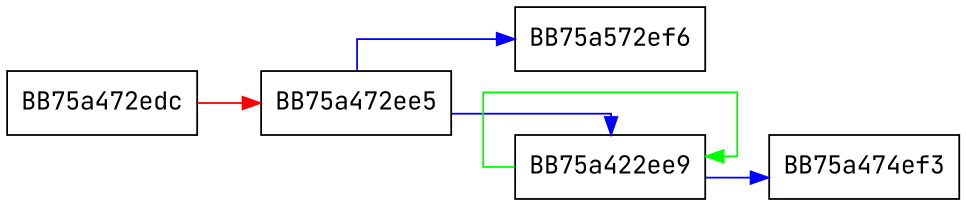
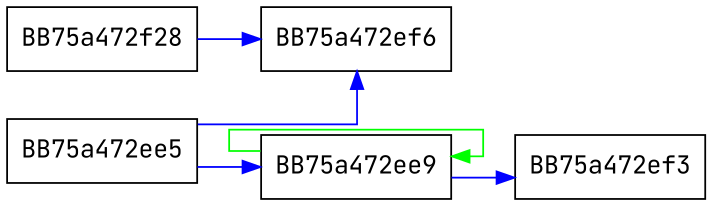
  digraph {
    fontname="JetBrains Mono"
    rankdir=LR
    splines=ortho
    node [fontname="JetBrains Mono" shape=box]
    edge [color=blue fontname="JetBrains Mono"]
-   BB75a472edc
    BB75a472ee5
-   BB75a472ef6 [label=BB75a572ef6]
-   BB75a472ee9 [label=BB75a422ee9]
-   BB75a472ef3 [label=BB75a474ef3]
-   BB75a472edc -> BB75a472ee5 [color=red]
+   BB75a472f28
+   BB75a472ef6
+   BB75a472ee9
+   BB75a472ef3
    BB75a472ee5 -> BB75a472ef6
    BB75a472ee5 -> BB75a472ee9
+   BB75a472f28 -> BB75a472ef6
    BB75a472ee9 -> BB75a472ee9 [color=green]
    BB75a472ee9 -> BB75a472ef3
  }
